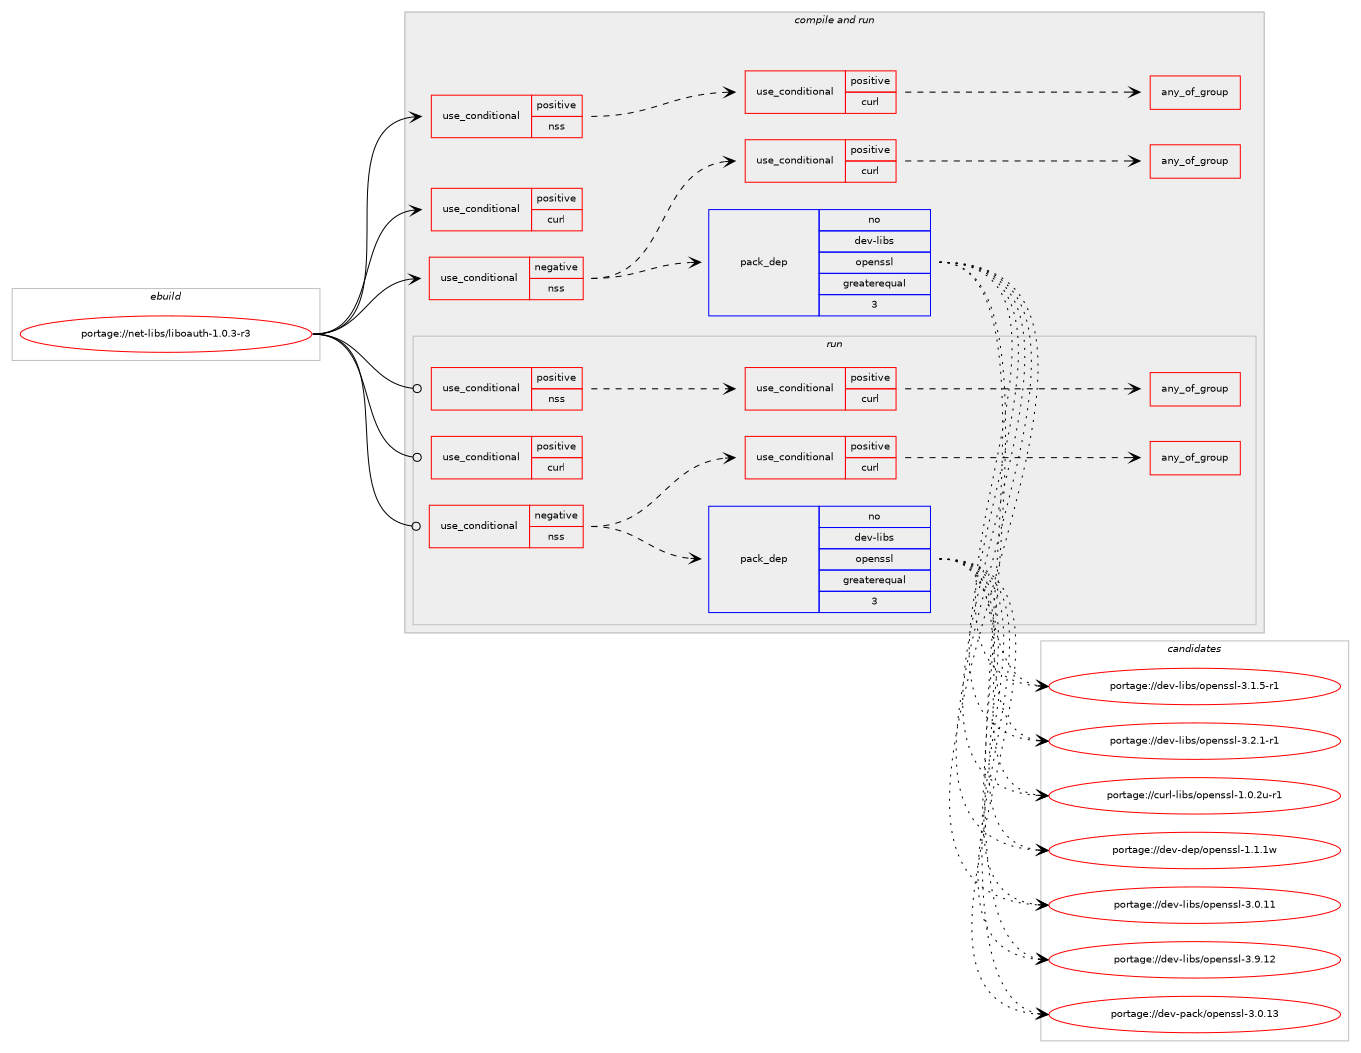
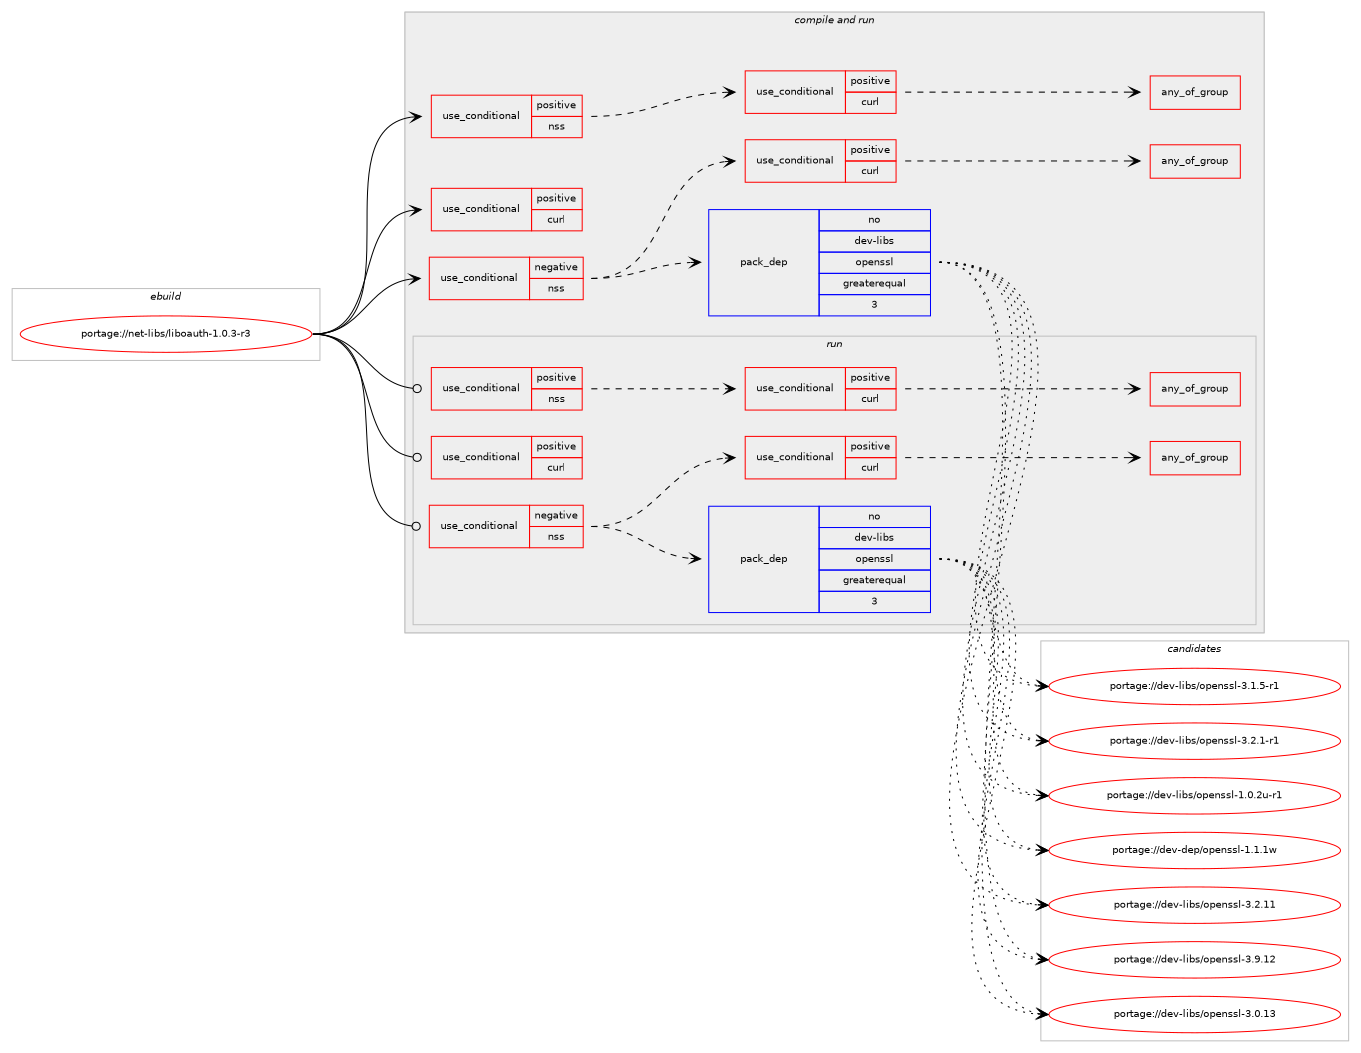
  digraph {
    compound=true
    concentrate=true
    fontname=Helvetica
    fontsize=10
    newrank=true
    rankdir=LR
    ranksep=1.5
    node [color=red fontname=Helvetica fontsize=10 shape=none]
    edge [arrowhead=vee headport=w style=dotted tailport=e weight=20]
    n1 [color=blue label=<<TABLE BORDER="0" CELLBORDER="1" CELLSPACING="0" CELLPADDING="4" WIDTH="220"><TR><TD ROWSPAN="6" CELLPADDING="30">pack_dep</TD></TR><TR><TD WIDTH="110">no</TD></TR><TR><TD>dev-libs</TD></TR><TR><TD>openssl</TD></TR><TR><TD>greaterequal</TD></TR><TR><TD>3</TD></TR></TABLE>>]
    n2 [label=<<TABLE BORDER="0" CELLBORDER="1" CELLSPACING="0" CELLPADDING="4"><TR><TD CELLPADDING="10">any_of_group</TD></TR></TABLE>>]
    n3 [label=<<TABLE BORDER="0" CELLBORDER="1" CELLSPACING="0" CELLPADDING="4"><TR><TD ROWSPAN="3" CELLPADDING="10">use_conditional</TD></TR><TR><TD>positive</TD></TR><TR><TD>curl</TD></TR></TABLE>>]
    n4 [label=<<TABLE BORDER="0" CELLBORDER="1" CELLSPACING="0" CELLPADDING="4"><TR><TD ROWSPAN="3" CELLPADDING="10">use_conditional</TD></TR><TR><TD>negative</TD></TR><TR><TD>nss</TD></TR></TABLE>>]
    n5 [label=<<TABLE BORDER="0" CELLBORDER="1" CELLSPACING="0" CELLPADDING="4"><TR><TD ROWSPAN="3" CELLPADDING="10">use_conditional</TD></TR><TR><TD>positive</TD></TR><TR><TD>curl</TD></TR></TABLE>>]
    n6 [label=<<TABLE BORDER="0" CELLBORDER="1" CELLSPACING="0" CELLPADDING="4"><TR><TD CELLPADDING="10">any_of_group</TD></TR></TABLE>>]
    n7 [label=<<TABLE BORDER="0" CELLBORDER="1" CELLSPACING="0" CELLPADDING="4"><TR><TD ROWSPAN="3" CELLPADDING="10">use_conditional</TD></TR><TR><TD>positive</TD></TR><TR><TD>curl</TD></TR></TABLE>>]
    n8 [label=<<TABLE BORDER="0" CELLBORDER="1" CELLSPACING="0" CELLPADDING="4"><TR><TD ROWSPAN="3" CELLPADDING="10">use_conditional</TD></TR><TR><TD>positive</TD></TR><TR><TD>nss</TD></TR></TABLE>>]
    n9 [color=blue label=<<TABLE BORDER="0" CELLBORDER="1" CELLSPACING="0" CELLPADDING="4" WIDTH="220"><TR><TD ROWSPAN="6" CELLPADDING="30">pack_dep</TD></TR><TR><TD WIDTH="110">no</TD></TR><TR><TD>dev-libs</TD></TR><TR><TD>openssl</TD></TR><TR><TD>greaterequal</TD></TR><TR><TD>3</TD></TR></TABLE>>]
    n10 [label=<<TABLE BORDER="0" CELLBORDER="1" CELLSPACING="0" CELLPADDING="4"><TR><TD CELLPADDING="10">any_of_group</TD></TR></TABLE>>]
    n11 [label=<<TABLE BORDER="0" CELLBORDER="1" CELLSPACING="0" CELLPADDING="4"><TR><TD ROWSPAN="3" CELLPADDING="10">use_conditional</TD></TR><TR><TD>positive</TD></TR><TR><TD>curl</TD></TR></TABLE>>]
    n12 [label=<<TABLE BORDER="0" CELLBORDER="1" CELLSPACING="0" CELLPADDING="4"><TR><TD ROWSPAN="3" CELLPADDING="10">use_conditional</TD></TR><TR><TD>negative</TD></TR><TR><TD>nss</TD></TR></TABLE>>]
    n13 [label=<<TABLE BORDER="0" CELLBORDER="1" CELLSPACING="0" CELLPADDING="4"><TR><TD ROWSPAN="3" CELLPADDING="10">use_conditional</TD></TR><TR><TD>positive</TD></TR><TR><TD>curl</TD></TR></TABLE>>]
    n14 [label=<<TABLE BORDER="0" CELLBORDER="1" CELLSPACING="0" CELLPADDING="4"><TR><TD CELLPADDING="10">any_of_group</TD></TR></TABLE>>]
    n15 [label=<<TABLE BORDER="0" CELLBORDER="1" CELLSPACING="0" CELLPADDING="4"><TR><TD ROWSPAN="3" CELLPADDING="10">use_conditional</TD></TR><TR><TD>positive</TD></TR><TR><TD>curl</TD></TR></TABLE>>]
    n16 [label=<<TABLE BORDER="0" CELLBORDER="1" CELLSPACING="0" CELLPADDING="4"><TR><TD ROWSPAN="3" CELLPADDING="10">use_conditional</TD></TR><TR><TD>positive</TD></TR><TR><TD>nss</TD></TR></TABLE>>]
    n17 [label="portage://net-libs/liboauth-1.0.3-r3" width=4 shape=""]
-   n18 [label="portage://curl-libs/openssl-1.0.2u-r1" width=4 shape=""]
+   n18 [label="portage://dev-libs/openssl-1.0.2u-r1" width=4 shape=""]
    n19 [label="portage://dev-dep/openssl-1.1.1w" width=4 shape=""]
-   n20 [label="portage://dev-libs/openssl-3.0.11" width=4 shape=""]
+   n20 [label="portage://dev-libs/openssl-3.2.11" width=4 shape=""]
    n21 [label="portage://dev-libs/openssl-3.9.12" width=4 shape=""]
-   n22 [label="portage://dev-pack/openssl-3.0.13" width=4 shape=""]
+   n22 [label="portage://dev-libs/openssl-3.0.13" width=4 shape=""]
    n23 [label="portage://dev-libs/openssl-3.1.5-r1" width=4 shape=""]
    n24 [label="portage://dev-libs/openssl-3.2.1-r1" width=4 shape=""]
    subgraph cluster_1 {
      color=gray
      label=<<i>dependencies</i>>
      subgraph cluster_2 {
        color=gray
        fillcolor="#eeeeee"
        label=<<i>compile</i>>
        style=filled
        subgraph sub_3 {
          color=gray
          fillcolor="#eeeeee"
          label=<<i>compile</i>>
          style=filled
          n4
          subgraph sub_4 {
            color=gray
            fillcolor="#eeeeee"
            label=<<i>compile</i>>
            style=filled
            n1
          }
          subgraph sub_5 {
            color=gray
            fillcolor="#eeeeee"
            label=<<i>compile</i>>
            style=filled
            n3
            subgraph sub_6 {
              color=gray
              fillcolor="#eeeeee"
              label=<<i>compile</i>>
              style=filled
              n2
            }
          }
        }
        subgraph sub_7 {
          color=gray
          fillcolor="#eeeeee"
          label=<<i>compile</i>>
          style=filled
          n5
        }
        subgraph sub_8 {
          color=gray
          fillcolor="#eeeeee"
          label=<<i>compile</i>>
          style=filled
          n8
          subgraph sub_9 {
            color=gray
            fillcolor="#eeeeee"
            label=<<i>compile</i>>
            style=filled
            n7
            subgraph sub_10 {
              color=gray
              fillcolor="#eeeeee"
              label=<<i>compile</i>>
              style=filled
              n6
            }
          }
        }
      }
      subgraph cluster_11 {
        color=gray
        fillcolor="#eeeeee"
        label=<<i>compile and run</i>>
        style=filled
      }
      subgraph cluster_12 {
        color=gray
        fillcolor="#eeeeee"
        label=<<i>run</i>>
        style=filled
        subgraph sub_13 {
          color=gray
          fillcolor="#eeeeee"
          label=<<i>run</i>>
          style=filled
          n12
          subgraph sub_14 {
            color=gray
            fillcolor="#eeeeee"
            label=<<i>run</i>>
            style=filled
            n9
          }
          subgraph sub_15 {
            color=gray
            fillcolor="#eeeeee"
            label=<<i>run</i>>
            style=filled
            n11
            subgraph sub_16 {
              color=gray
              fillcolor="#eeeeee"
              label=<<i>run</i>>
              style=filled
              n10
            }
          }
        }
        subgraph sub_17 {
          color=gray
          fillcolor="#eeeeee"
          label=<<i>run</i>>
          style=filled
          n13
        }
        subgraph sub_18 {
          color=gray
          fillcolor="#eeeeee"
          label=<<i>run</i>>
          style=filled
          n16
          subgraph sub_19 {
            color=gray
            fillcolor="#eeeeee"
            label=<<i>run</i>>
            style=filled
            n15
            subgraph sub_20 {
              color=gray
              fillcolor="#eeeeee"
              label=<<i>run</i>>
              style=filled
              n14
            }
          }
        }
      }
    }
    subgraph cluster_21 {
      color=gray
      label=<<i>ebuild</i>>
      rank=same
      n17
    }
    subgraph cluster_22 {
      color=gray
      label=<<i>candidates</i>>
      rank=same
      subgraph sub_23 {
        color=black
        label=<<i>candidates</i>>
        nodesep=1
        rank=same
        n18
        n19
        n20
        n21
        n22
        n23
        n24
      }
      subgraph sub_24 {
        color=black
        label=<<i>candidates</i>>
        nodesep=1
        rank=same
        n18
        n19
        n20
        n21
        n22
        n23
        n24
      }
    }
    n1 -> n18 [weight=100]
    n1 -> n19 [weight=100]
    n1 -> n20 [weight=100]
    n1 -> n21 [weight=100]
    n1 -> n22 [weight=100]
    n1 -> n23 [weight=100]
    n1 -> n24 [weight=100]
    n3 -> n2 [style=dashed]
    n4 -> n1 [style=dashed]
    n4 -> n3 [style=dashed]
    n7 -> n6 [style=dashed]
    n8 -> n7 [style=dashed]
    n9 -> n18 [weight=100]
    n9 -> n19 [weight=100]
    n9 -> n20 [weight=100]
    n9 -> n21 [weight=100]
    n9 -> n22 [weight=100]
    n9 -> n23 [weight=100]
    n9 -> n24 [weight=100]
    n11 -> n10 [style=dashed]
    n12 -> n9 [style=dashed]
    n12 -> n11 [style=dashed]
    n15 -> n14 [style=dashed]
    n16 -> n15 [style=dashed]
    n17 -> n4 [style=solid]
    n17 -> n5 [style=solid]
    n17 -> n8 [style=solid]
    n17 -> n12 [arrowhead=odot style=solid]
    n17 -> n13 [arrowhead=odot style=solid]
    n17 -> n16 [arrowhead=odot style=solid]
  }
